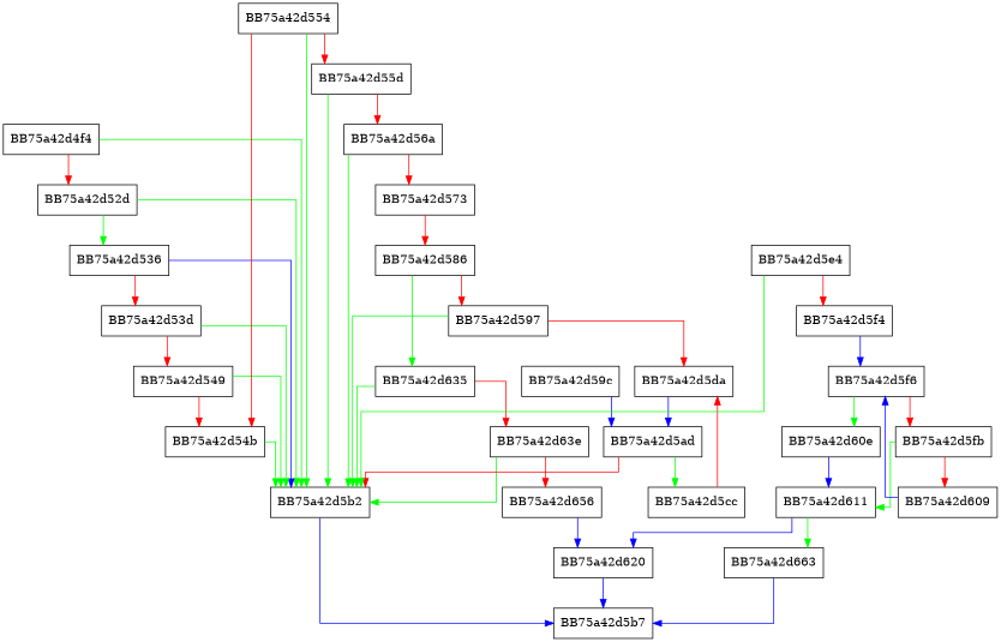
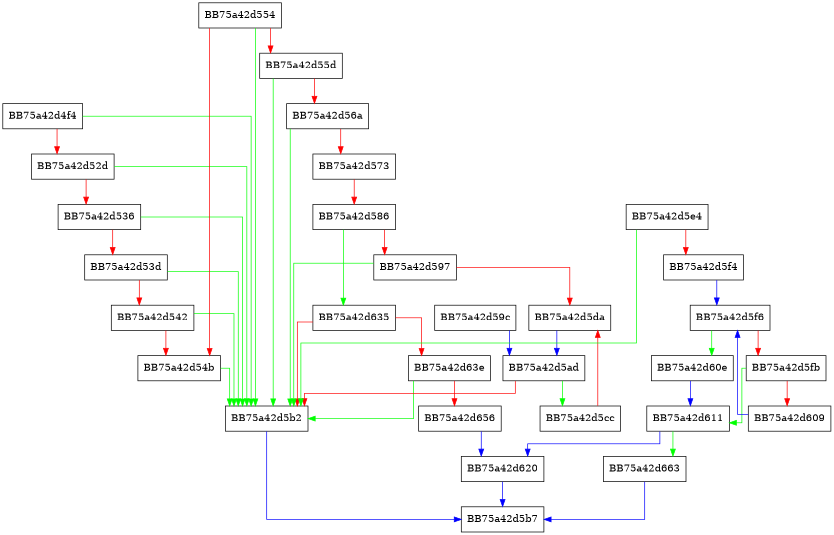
  digraph {
    splines=ortho
    node [shape=box]
    edge [color=red]
    BB75a42d4f4
    BB75a42d5b2
    BB75a42d52d
    BB75a42d5b7
    BB75a42d536
    BB75a42d53d
-   BB75a42d542 [label=BB75a42d549]
+   BB75a42d542
    BB75a42d54b
    BB75a42d554
    BB75a42d55d
    BB75a42d56a
    BB75a42d573
    BB75a42d586
    BB75a42d635
    BB75a42d597
    BB75a42d63e
    BB75a42d5da
    BB75a42d656
    BB75a42d59c
    BB75a42d5ad
    BB75a42d5cc
    BB75a42d5e4
    BB75a42d5f4
    BB75a42d5f6
    BB75a42d60e
    BB75a42d5fb
    BB75a42d611
    BB75a42d609
    BB75a42d663
    BB75a42d620
    BB75a42d4f4 -> BB75a42d5b2 [color=green]
    BB75a42d4f4 -> BB75a42d52d
    BB75a42d5b2 -> BB75a42d5b7 [color=blue]
    BB75a42d52d -> BB75a42d5b2 [color=green]
-   BB75a42d52d -> BB75a42d536 [color=green]
-   BB75a42d536 -> BB75a42d5b2 [color=blue]
+   BB75a42d52d -> BB75a42d536
+   BB75a42d536 -> BB75a42d5b2 [color=green]
    BB75a42d536 -> BB75a42d53d
    BB75a42d53d -> BB75a42d5b2 [color=green]
    BB75a42d53d -> BB75a42d542
    BB75a42d542 -> BB75a42d5b2 [color=green]
    BB75a42d542 -> BB75a42d54b
    BB75a42d54b -> BB75a42d5b2 [color=green]
    BB75a42d554 -> BB75a42d5b2 [color=green]
    BB75a42d554 -> BB75a42d54b
    BB75a42d554 -> BB75a42d55d
    BB75a42d55d -> BB75a42d5b2 [color=green]
    BB75a42d55d -> BB75a42d56a
    BB75a42d56a -> BB75a42d5b2 [color=green]
    BB75a42d56a -> BB75a42d573
    BB75a42d573 -> BB75a42d586
    BB75a42d586 -> BB75a42d635 [color=green]
    BB75a42d586 -> BB75a42d597
-   BB75a42d635 -> BB75a42d5b2 [color=green]
+   BB75a42d635 -> BB75a42d5b2
    BB75a42d635 -> BB75a42d63e
    BB75a42d597 -> BB75a42d5b2 [color=green]
    BB75a42d597 -> BB75a42d5da
    BB75a42d63e -> BB75a42d5b2 [color=green]
    BB75a42d63e -> BB75a42d656
    BB75a42d5da -> BB75a42d5ad [color=blue]
    BB75a42d656 -> BB75a42d620 [color=blue]
    BB75a42d59c -> BB75a42d5ad [color=blue]
    BB75a42d5ad -> BB75a42d5b2
    BB75a42d5ad -> BB75a42d5cc [color=green]
    BB75a42d5cc -> BB75a42d5da
    BB75a42d5e4 -> BB75a42d5b2 [color=green]
    BB75a42d5e4 -> BB75a42d5f4
    BB75a42d5f4 -> BB75a42d5f6 [color=blue]
    BB75a42d5f6 -> BB75a42d60e [color=green]
    BB75a42d5f6 -> BB75a42d5fb
    BB75a42d60e -> BB75a42d611 [color=blue]
    BB75a42d5fb -> BB75a42d611 [color=green]
    BB75a42d5fb -> BB75a42d609
    BB75a42d611 -> BB75a42d663 [color=green]
    BB75a42d611 -> BB75a42d620 [color=blue]
    BB75a42d609 -> BB75a42d5f6 [color=blue]
    BB75a42d663 -> BB75a42d5b7 [color=blue]
    BB75a42d620 -> BB75a42d5b7 [color=blue]
  }
